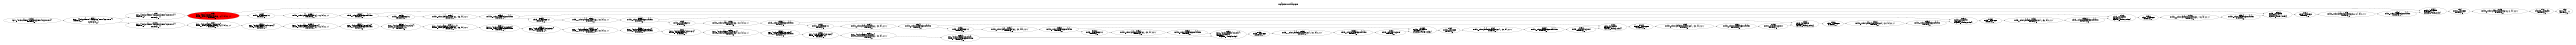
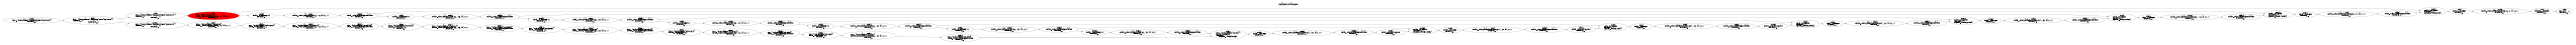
  digraph {
    label=nngraph_2in_1out_lua_yWLpnB
    labelloc=t
    rankdir=LR
    node [shape=oval]
    n1 [label="Node1\nmapindex = cudnn.Tanh\lreverseMap = {}"]
    n2 [label="Node2\ninput = {}\lreverseMap = {}"]
    n3 [label="Node3\nmodule = cudnn.SpatialFullConvolution(128 -> 3, 4x4, 2,2, 1,1)\lreverseMap = {}"]
    n4 [label="Node4\nmodule = cudnn.ReLU\lreverseMap = {}"]
    n5 [label="Node5\nmodule = nn.JoinTable\lreverseMap = {}\lmapindex = {Node6,Node7}"]
    n6 [label="Node6\nmodule = cudnn.SpatialBatchNormalization\lreverseMap = {}"]
    n7 [fillcolor=red label="Node7\ninput = {Tensor[1x3x100x100]}\lmodule = cudnn.SpatialConvolution(3 -> 64, 4x4, 2,2, 1,1)\lreverseMap = {}" style=filled]
    n8 [label="Node19\nmodule = nn.LeakyReLU(0.2)\lreverseMap = {}"]
    n9 [label="Node17\nmodule = cudnn.SpatialConvolution(64 -> 128, 4x4, 2,2, 1,1)\lreverseMap = {}"]
    n10 [label="Node8\nmodule = cudnn.SpatialFullConvolution(256 -> 64, 4x4, 2,2, 1,1)\lreverseMap = {}"]
    n11 [label="Node9\ninput = {{torch.CudaTensor[1x3x256x256],Tensor[1x3x100x100]}}\lselectindex = 2\lreverseMap = {}"]
    n12 [label="Node10\nmodule = cudnn.ReLU\lreverseMap = {}"]
    n13 [label="Node11\ninput = {{torch.CudaTensor[1x3x256x256],Tensor[1x3x100x100]}}\lreverseMap = {}\lnSplitOutputs = 2"]
    n14 [label="Node78\ninput = {{torch.CudaTensor[1x3x256x256],Tensor[1x3x100x100]}}\lselectindex = 1\lreverseMap = {}"]
    n15 [label="Node77\ninput = {torch.CudaTensor[1x3x256x256]}\lmodule = cudnn.SpatialConvolution(3 -> 64, 4x4, 2,2, 1,1)\lreverseMap = {}"]
    n16 [label="Node12\nmodule = nn.JoinTable\lreverseMap = {}\lmapindex = {Node14,Node15}"]
    n17 [label="Node13\ninput = {torch.CudaTensor[1x3x256x256],Tensor[1x3x100x100]}\lreverseMap = {}"]
    n18 [label="Node14\nmodule = cudnn.SpatialBatchNormalization\lreverseMap = {}"]
    n19 [label="Node15\nmodule = cudnn.SpatialBatchNormalization\lreverseMap = {}"]
    n20 [label="Node26\nmodule = nn.LeakyReLU(0.2)\lreverseMap = {}"]
    n21 [label="Node24\nmodule = cudnn.SpatialConvolution(128 -> 256, 4x4, 2,2, 1,1)\lreverseMap = {}"]
    n22 [label="Node16\nmodule = cudnn.SpatialFullConvolution(512 -> 128, 4x4, 2,2, 1,1)\lreverseMap = {}"]
    n23 [label="Node18\ncudnn = cudnn.ReLU\lreverseMap = {}"]
    n24 [label="Node20\nmodule = nn.JoinTable\lreverseMap = {}\lmapindex = {Node21,Node22}"]
    n25 [label="Node21\nmodule = cudnn.SpatialBatchNormalization\lreverseMap = {}"]
    n26 [label="Node22\nmodule = cudnn.SpatialBatchNormalization\lreverseMap = {}"]
    n27 [label="Node33\nmodule = nn.LeakyReLU(0.2)\lreverseMap = {}"]
    n28 [label="Node31\nmodule = cudnn.SpatialConvolution(256 -> 512, 4x4, 2,2, 1,1)\lreverseMap = {}"]
    n29 [label="Node23\nmodule = cudnn.SpatialFullConvolution(1024 -> 256, 4x4, 2,2, 1,1)\lreverseMap = {}"]
    n30 [label="Node25\nmodule = cudnn.ReLU\lreverseMap = {}"]
    n31 [label="Node27\nmodule = nn.JoinTable\lreverseMap = {}\lmapindex = {Node28,Node29}"]
    n32 [label="Node28\nmodule = cudnn.SpatialBatchNormalization\lreverseMap = {}"]
    n33 [label="Node29\nmodule = cudnn.SpatialBatchNormalization\lreverseMap = {}"]
    n34 [label="Node40\nmodule = nn.LeakyReLU(0.2)\lreverseMap = {}"]
    n35 [label="Node38\nmodule = cudnn.SpatialConvolution(512 -> 512, 4x4, 2,2, 1,1)\lreverseMap = {}"]
    n36 [label="Node30\nmodule = cudnn.SpatialFullConvolution(1024 -> 512, 4x4, 2,2, 1,1)\lreverseMap = {}"]
    n37 [label="Node36\nmodule = cudnn.ReLU\lreverseMap = {}"]
    n38 [label="Node34\nmodule = nn.JoinTable\lreverseMap = {}\lmapindex = {Node35,Node36}"]
    n39 [label="Node35\nmodule = nn.Dropout(0.500000)\lreverseMap = {}"]
    n40 [label="Node36\nmodule = cudnn.SpatialBatchNormalization\lreverseMap = {}"]
    n41 [label="Node48\nmodule = nn.LeakyReLU(0.2)\lreverseMap = {}"]
    n42 [label="Node46\nmodule = cudnn.SpatialConvolution(512 -> 512, 4x4, 2,2, 1,1)\lreverseMap = {}"]
    n43 [label="Node37\nmodule = cudnn.SpatialBatchNormalization\lreverseMap = {}"]
    n44 [label="Node39\nmodule = cudnn.SpatialFullConvolution(1024 -> 512, 4x4, 2,2, 1,1)\lreverseMap = {}"]
-   n45 [label="Node41\nmapindex = cudnn.ReLU\lreverseMap = {}"]
+   n45 [label="Node41\nmodule = cudnn.ReLU\lreverseMap = {}"]
    n46 [label="Node42\nmodule = nn.JoinTable\lreverseMap = {}\lmapindex = {Node43,Node44}"]
-   n47 [label="Node43\nmodule = nn.Dropout(0.500000)\lreverseMap = {}"]
+   n47 [label="Tanh43\nmodule = nn.Dropout(0.500000)\lreverseMap = {}"]
    n48 [label="Node44\nmodule = cudnn.SpatialBatchNormalization\lreverseMap = {}"]
    n49 [label="Node56\nmodule = nn.LeakyReLU(0.2)\lreverseMap = {}"]
    n50 [label="Node54\nmodule = cudnn.SpatialConvolution(512 -> 512, 4x4, 2,2, 1,1)\lreverseMap = {}"]
    n51 [label="Node45\nmodule = cudnn.SpatialBatchNormalization\lreverseMap = {}"]
    n52 [label="Node47\nmodule = cudnn.SpatialFullConvolution(1024 -> 512, 4x4, 2,2, 1,1)\lreverseMap = {}"]
    n53 [label="Node49\nmodule = cudnn.ReLU\lreverseMap = {}"]
    n54 [label="Node50\nmodule = nn.JoinTable\lreverseMap = {}\lmapindex = {Node51,Node52}"]
    n55 [label="Node51\nmodule = nn.Dropout(0.500000)\lreverseMap = {}"]
    n56 [label="Node52\nmodule = cudnn.SpatialBatchNormalization\lreverseMap = {}"]
    n57 [label="Tensor64\nmodule = nn.LeakyReLU(0.2)\lreverseMap = {}"]
    n58 [label="Node62\nmodule = cudnn.SpatialConvolution(512 -> 512, 4x4, 2,2, 1,1)\lreverseMap = {}"]
    n59 [label="Node53\nmodule = cudnn.SpatialBatchNormalization\lreverseMap = {}"]
    n60 [label="Node55\nmodule = cudnn.SpatialFullConvolution(1024 -> 512, 4x4, 2,2, 1,1)\lreverseMap = {}"]
    n61 [label="Node57\nmodule = cudnn.ReLU\lreverseMap = {}"]
    n62 [label="Node58\ninput = {torch.CudaTensor[1x512x4x4]}\lmodule = nn.JoinTable\lreverseMap = {}\lmapindex = {Node59,Node60}"]
    n63 [label="Node59\ninput = {torch.CudaTensor[1x512x4x4]}\lmodule = cudnn.SpatialBatchNormalization\lreverseMap = {}"]
    n64 [label="Node60\nmodule = cudnn.SpatialBatchNormalization\lreverseMap = {}"]
    n65 [label="Node61\ninput = {torch.CudaTensor[1x512x8x8]}\lmodule = cudnn.SpatialConvolution(512 -> 512, 4x4, 2,2, 1,1)\lreverseMap = {}"]
    n66 [label="Node63\ninput = {torch.CudaTensor[1x512x8x8]}\lmodule = nn.LeakyReLU(0.2)\lreverseMap = {}"]
    n67 [label="Node65\ninput = {torch.CudaTensor[1x512x8x8]}\lmodule = cudnn.SpatialBatchNormalization\lreverseMap = {}"]
    n68 [label="Node66\ninput = {torch.CudaTensor[1x512x16x16]}\lmodule = cudnn.SpatialConvolution(512 -> 512, 4x4, 2,2, 1,1)\lreverseMap = {}"]
    n69 [label="Node67\ninput = {torch.CudaTensor[1x512x16x16]}\lmodule = nn.LeakyReLU(0.2)\lreverseMap = {}"]
    n70 [label="Node68\ninput = {torch.CudaTensor[1x512x16x16]}\lmodule = cudnn.SpatialBatchNormalization\lreverseMap = {}"]
    n71 [label="Node69\ninput = {torch.CudaTensor[1x256x32x32]}\lmodule = cudnn.SpatialConvolution(256 -> 512, 4x4, 2,2, 1,1)\lreverseMap = {}"]
    n72 [label="Node70\ninput = {torch.CudaTensor[1x256x32x32]}\lmodule = nn.LeakyReLU(0.2)\lreverseMap = {}"]
    n73 [label="Node71\ninput = {torch.CudaTensor[1x256x32x32]}\lmodule = cudnn.SpatialBatchNormalization\lreverseMap = {}"]
    n74 [label="Node72\ninput = {torch.CudaTensor[1x128x64x64]}\lmodule = cudnn.SpatialConvolution(128 -> 256, 4x4, 2,2, 1,1)\lreverseMap = {}"]
    n75 [label="Node73\ninput = {torch.CudaTensor[1x128x64x64]}\lmodule = nn.LeakyReLU(0.2)\lreverseMap = {}"]
    n76 [label="Node74\ninput = {torch.CudaTensor[1x128x64x64]}\lmodule = cudnn.SpatialBatchNormalization\lreverseMap = {}"]
    n77 [label="Node75\ninput = {torch.CudaTensor[1x64x128x128]}\lmodule = cudnn.SpatialConvolution(64 -> 128, 4x4, 2,2, 1,1)\lreverseMap = {}"]
    n78 [label="Node76\ninput = {torch.CudaTensor[1x64x128x128]}\lmodule = nn.LeakyReLU(0.2)\lreverseMap = {}"]
    n1 -> n2
    n3 -> n1
    n4 -> n3
    n5 -> n4
    n6 -> n5
    n7 -> n5
    n7 -> n8
    n8 -> n9
    n9 -> n19
    n10 -> n6
    n11 -> n7
    n12 -> n10
    n13 -> n11
    n13 -> n14
    n14 -> n15
    n15 -> n78
    n16 -> n12
    n17 -> n13
    n18 -> n16
    n19 -> n16
    n19 -> n20
    n20 -> n21
    n21 -> n26
    n22 -> n18
    n23 -> n22
    n24 -> n23
    n25 -> n24
    n26 -> n24
    n26 -> n27
    n27 -> n28
    n28 -> n33
    n29 -> n25
    n30 -> n29
    n31 -> n30
    n32 -> n31
    n33 -> n31
    n33 -> n34
    n34 -> n35
    n35 -> n40
    n36 -> n32
    n37 -> n36
    n38 -> n37
    n39 -> n38
    n40 -> n38
    n40 -> n41
    n41 -> n42
    n42 -> n48
    n43 -> n39
    n44 -> n43
    n45 -> n44
    n46 -> n45
    n47 -> n46
    n48 -> n46
    n48 -> n49
    n49 -> n50
    n50 -> n56
    n51 -> n47
    n52 -> n51
    n53 -> n52
    n54 -> n53
    n55 -> n54
    n56 -> n54
    n56 -> n57
    n57 -> n58
    n58 -> n64
    n59 -> n55
    n60 -> n59
    n61 -> n60
    n62 -> n61
    n63 -> n62
    n64 -> n62
    n65 -> n63
    n66 -> n65
    n67 -> n66
    n68 -> n67
    n69 -> n68
    n70 -> n69
    n71 -> n70
    n72 -> n71
    n73 -> n72
    n74 -> n73
    n75 -> n74
    n76 -> n75
    n77 -> n76
    n78 -> n77
  }
